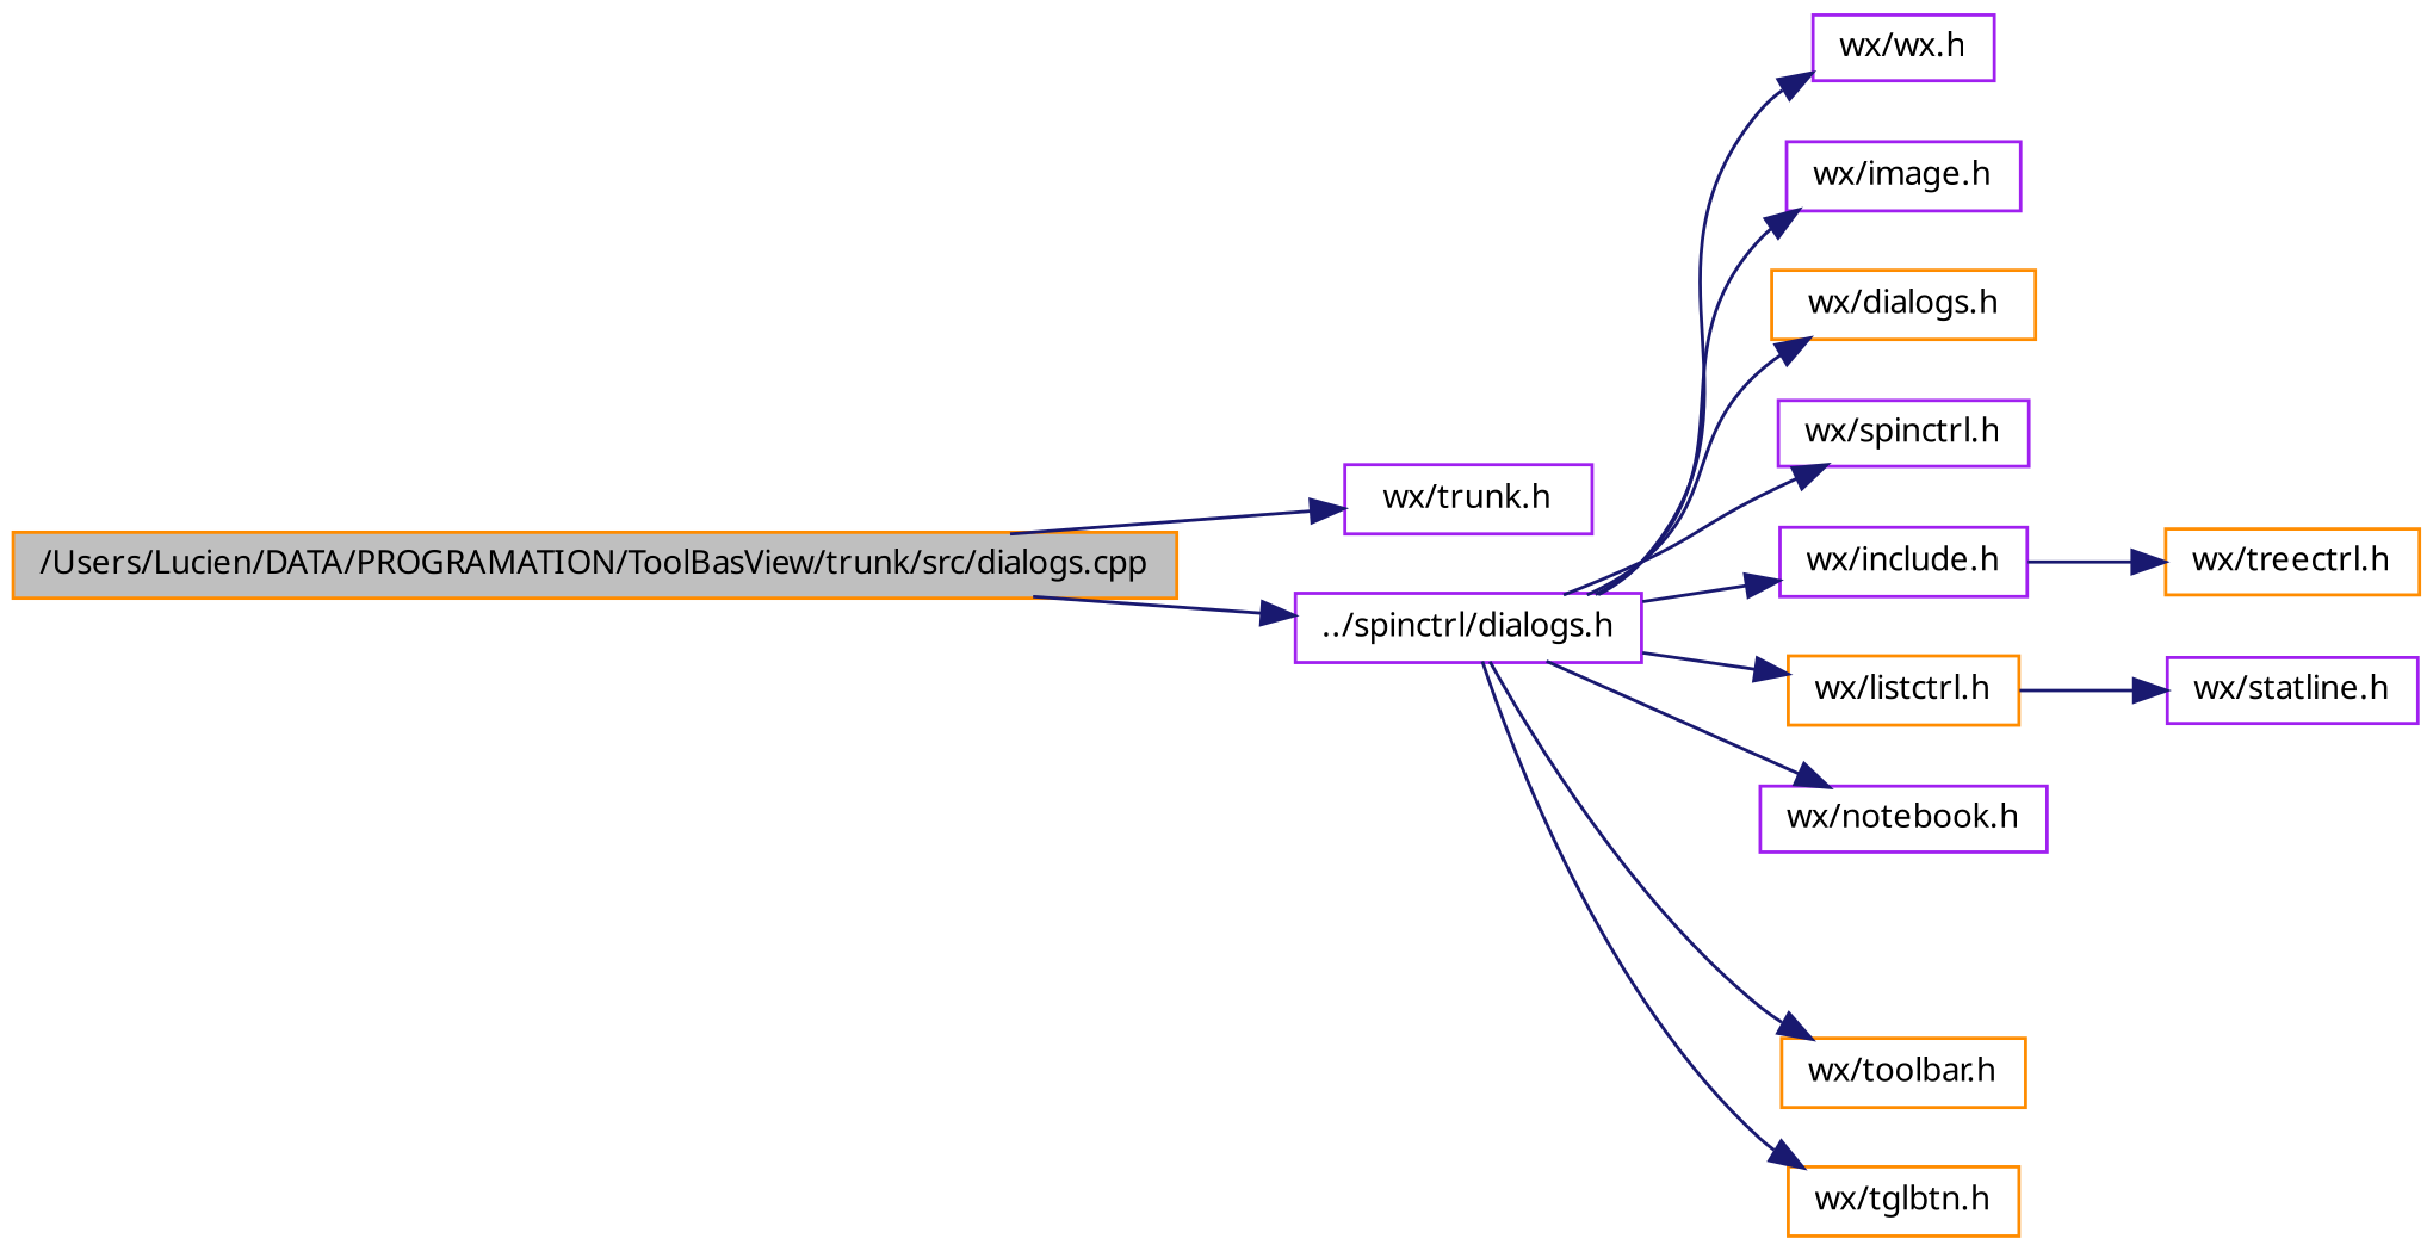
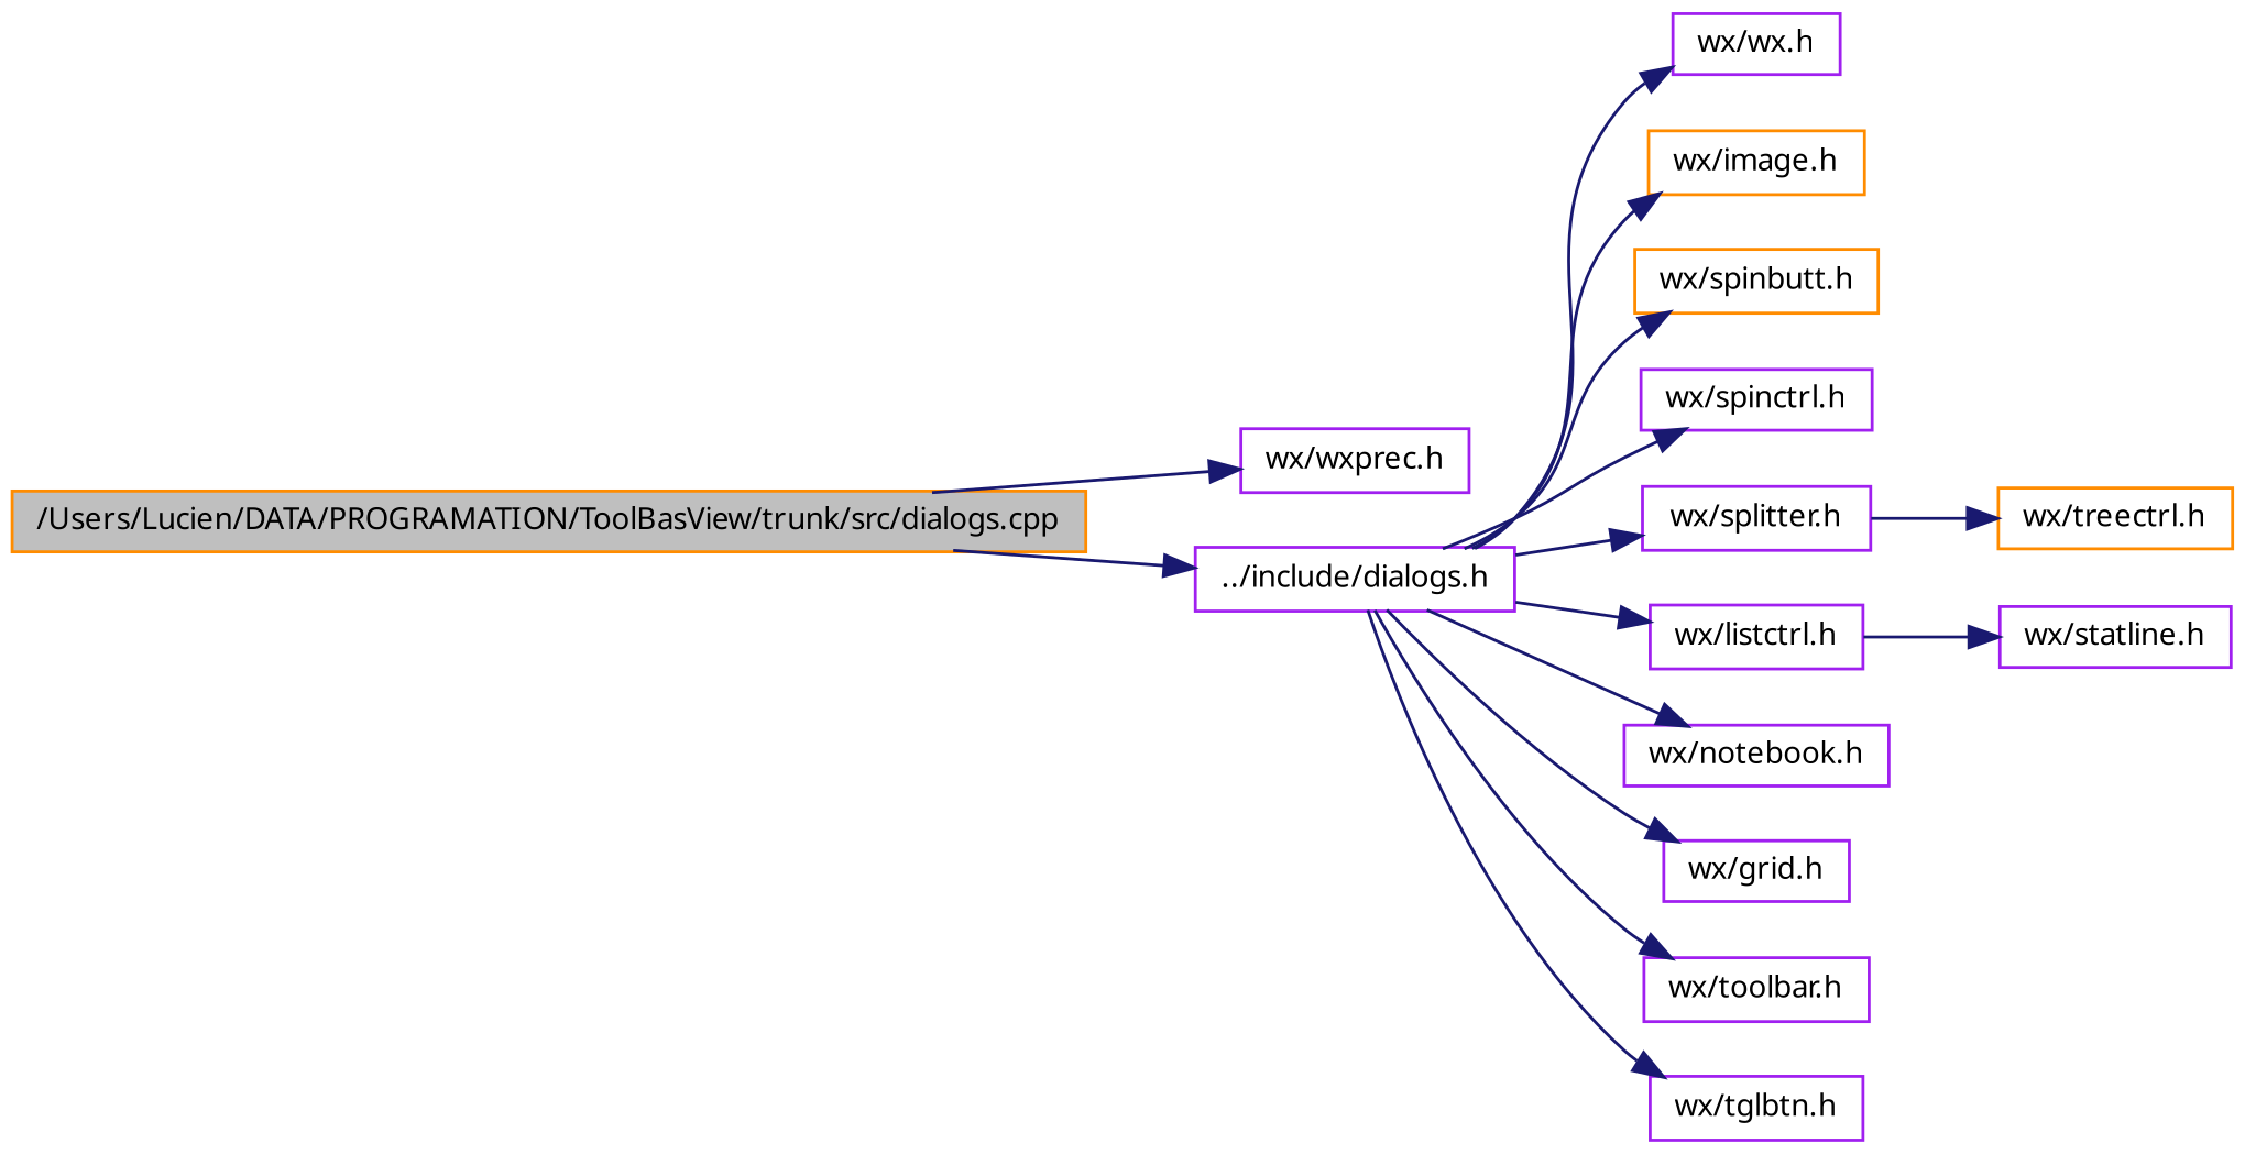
  digraph {
    rankdir=LR
    node [color=purple fillcolor=white fontname="FreeSans.ttf" fontsize=10 shape=record style=filled]
    edge [color=midnightblue fontname="FreeSans.ttf" fontsize=10 labelfontname="FreeSans.ttf" labelfontsize=10 style=solid]
    n1 [color=darkorange fillcolor=grey75 fontcolor=black height=0.2 label="/Users/Lucien/DATA/PROGRAMATION/ToolBasView/trunk/src/dialogs.cpp" width=0.4]
-   n2 [height=0.2 label="wx/trunk.h" width=0.4]
-   n3 [height=0.2 label="../spinctrl/dialogs.h" width=0.4]
+   n2 [height=0.2 label="wx/wxprec.h" width=0.4]
+   n3 [height=0.2 label="../include/dialogs.h" width=0.4]
    n4 [height=0.2 label="wx/wx.h" width=0.4]
-   n5 [height=0.2 label="wx/image.h" width=0.4]
-   n6 [color=darkorange height=0.2 label="wx/dialogs.h" width=0.4]
+   n5 [color=darkorange height=0.2 label="wx/image.h" width=0.4]
+   n6 [color=darkorange height=0.2 label="wx/spinbutt.h" width=0.4]
    n7 [height=0.2 label="wx/spinctrl.h" width=0.4]
-   n8 [height=0.2 label="wx/include.h" width=0.4]
-   n9 [color=darkorange height=0.2 label="wx/listctrl.h" width=0.4]
+   n8 [height=0.2 label="wx/splitter.h" width=0.4]
+   n9 [height=0.2 label="wx/listctrl.h" width=0.4]
    n10 [height=0.2 label="wx/notebook.h" width=0.4]
-   n12 [color=darkorange height=0.2 label="wx/toolbar.h" width=0.4]
-   n13 [color=darkorange height=0.2 label="wx/tglbtn.h" width=0.4]
+   n11 [height=0.2 label="wx/grid.h" width=0.4]
+   n12 [height=0.2 label="wx/toolbar.h" width=0.4]
+   n13 [height=0.2 label="wx/tglbtn.h" width=0.4]
    n14 [height=0.2 label="wx/statline.h" width=0.4]
    n15 [color=darkorange height=0.2 label="wx/treectrl.h" width=0.4]
    n1 -> n2
    n1 -> n3
    n3 -> n4
    n3 -> n5
    n3 -> n6
    n3 -> n7
    n3 -> n8
    n3 -> n9
    n3 -> n10
+   n3 -> n11
    n3 -> n12
    n3 -> n13
    n8 -> n15
    n9 -> n14
  }
